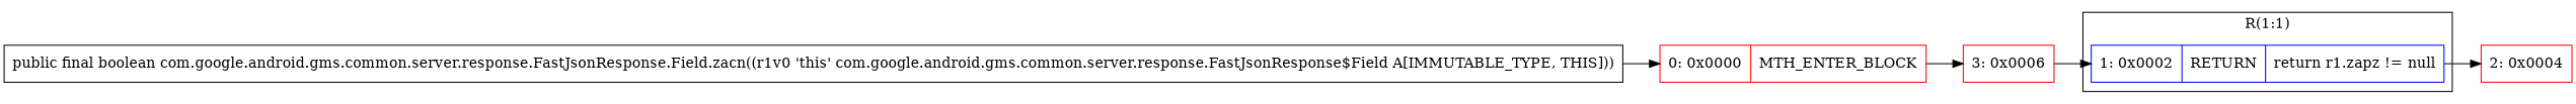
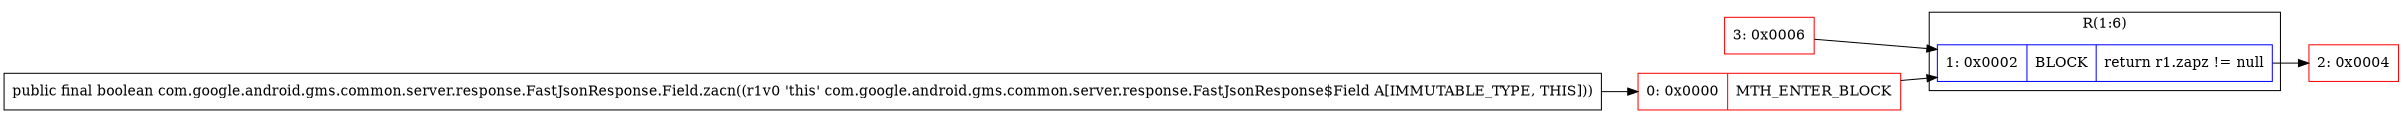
  digraph {
    rankdir=LR
    node [color=red shape=record]
-   n1 [color=blue label="{1\:\ 0x0002|RETURN\l|return r1.zapz != null\l}"]
+   n1 [color=blue label="{1\:\ 0x0002|BLOCK\l|return r1.zapz != null\l}"]
    n2 [label="{2\:\ 0x0004}"]
    n3 [label="{3\:\ 0x0006}"]
    n4 [label="{0\:\ 0x0000|MTH_ENTER_BLOCK\l}"]
    n5 [label="{public final boolean com.google.android.gms.common.server.response.FastJsonResponse.Field.zacn((r1v0 'this' com.google.android.gms.common.server.response.FastJsonResponse$Field A[IMMUTABLE_TYPE, THIS])) }" color=""]
    subgraph cluster_1 {
-     label="R(1:1)"
+     label="R(1:6)"
      n1
    }
    n1 -> n2
    n3 -> n1
-   n4 -> n3
+   n4 -> n1
    n5 -> n4
  }
